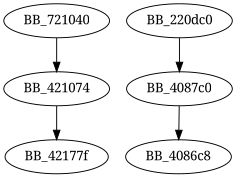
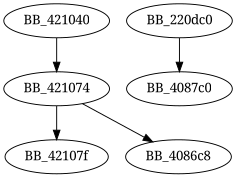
  digraph {
    fontname="Noto Serif"
    node [fontname="Noto Serif"]
    edge [fontname="Noto Serif"]
    n1 [label=BB_4087c0]
    BB_4086c8
    n3 [label=BB_220dc0]
-   BB_421040 [label=BB_721040]
+   BB_421040
    BB_421074
-   BB_42107f [label=BB_42177f]
-   n1 -> BB_4086c8
+   BB_42107f
+   BB_421074 -> BB_4086c8
    n3 -> n1
    BB_421040 -> BB_421074
    BB_421074 -> BB_42107f
  }
